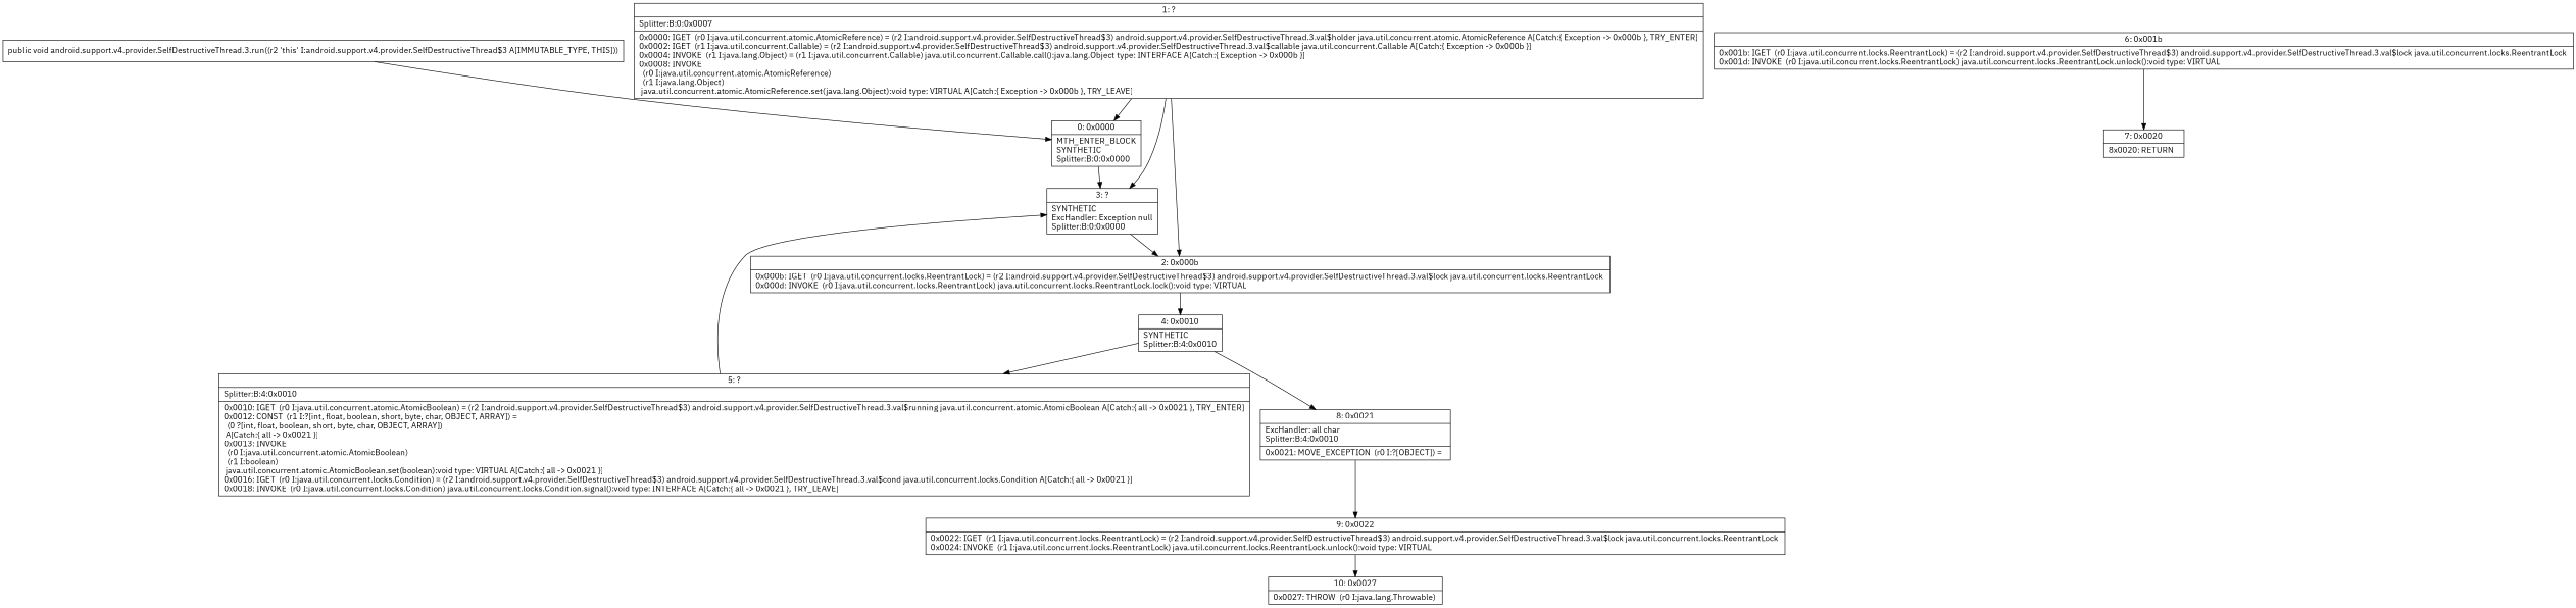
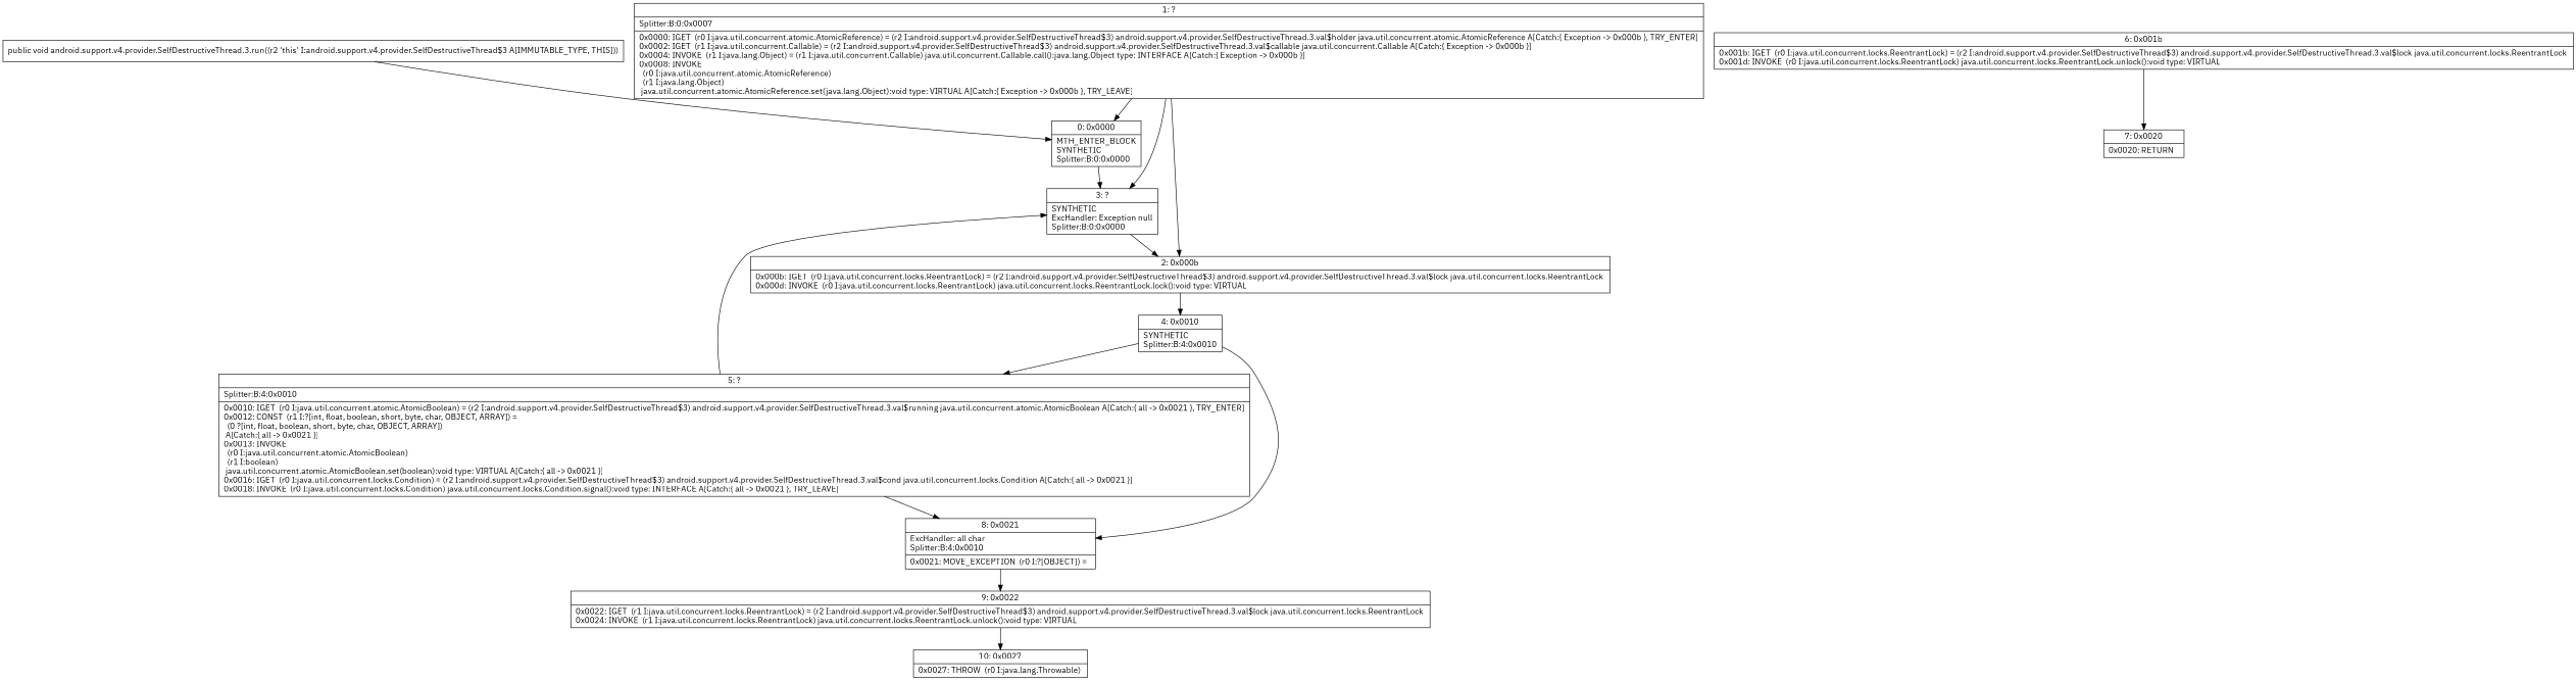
  digraph {
    fontname="IBM Plex Sans"
    node [fontname="IBM Plex Sans" shape=record]
    edge [fontname="IBM Plex Sans"]
    n1 [label="{0\:\ 0x0000|MTH_ENTER_BLOCK\lSYNTHETIC\lSplitter:B:0:0x0000\l}"]
    n2 [label="{3\:\ ?|SYNTHETIC\lExcHandler: Exception null\lSplitter:B:0:0x0000\l}"]
    n3 [label="{1\:\ ?|Splitter:B:0:0x0007\l|0x0000: IGET  (r0 I:java.util.concurrent.atomic.AtomicReference) = (r2 I:android.support.v4.provider.SelfDestructiveThread$3) android.support.v4.provider.SelfDestructiveThread.3.val$holder java.util.concurrent.atomic.AtomicReference A[Catch:\{ Exception \-\> 0x000b \}, TRY_ENTER]\l0x0002: IGET  (r1 I:java.util.concurrent.Callable) = (r2 I:android.support.v4.provider.SelfDestructiveThread$3) android.support.v4.provider.SelfDestructiveThread.3.val$callable java.util.concurrent.Callable A[Catch:\{ Exception \-\> 0x000b \}]\l0x0004: INVOKE  (r1 I:java.lang.Object) = (r1 I:java.util.concurrent.Callable) java.util.concurrent.Callable.call():java.lang.Object type: INTERFACE A[Catch:\{ Exception \-\> 0x000b \}]\l0x0008: INVOKE  \l  (r0 I:java.util.concurrent.atomic.AtomicReference)\l  (r1 I:java.lang.Object)\l java.util.concurrent.atomic.AtomicReference.set(java.lang.Object):void type: VIRTUAL A[Catch:\{ Exception \-\> 0x000b \}, TRY_LEAVE]\l}"]
    n4 [label="{2\:\ 0x000b|0x000b: IGET  (r0 I:java.util.concurrent.locks.ReentrantLock) = (r2 I:android.support.v4.provider.SelfDestructiveThread$3) android.support.v4.provider.SelfDestructiveThread.3.val$lock java.util.concurrent.locks.ReentrantLock \l0x000d: INVOKE  (r0 I:java.util.concurrent.locks.ReentrantLock) java.util.concurrent.locks.ReentrantLock.lock():void type: VIRTUAL \l}"]
    n5 [label="{4\:\ 0x0010|SYNTHETIC\lSplitter:B:4:0x0010\l}"]
    n6 [label="{5\:\ ?|Splitter:B:4:0x0010\l|0x0010: IGET  (r0 I:java.util.concurrent.atomic.AtomicBoolean) = (r2 I:android.support.v4.provider.SelfDestructiveThread$3) android.support.v4.provider.SelfDestructiveThread.3.val$running java.util.concurrent.atomic.AtomicBoolean A[Catch:\{ all \-\> 0x0021 \}, TRY_ENTER]\l0x0012: CONST  (r1 I:?[int, float, boolean, short, byte, char, OBJECT, ARRAY]) = \l  (0 ?[int, float, boolean, short, byte, char, OBJECT, ARRAY])\l A[Catch:\{ all \-\> 0x0021 \}]\l0x0013: INVOKE  \l  (r0 I:java.util.concurrent.atomic.AtomicBoolean)\l  (r1 I:boolean)\l java.util.concurrent.atomic.AtomicBoolean.set(boolean):void type: VIRTUAL A[Catch:\{ all \-\> 0x0021 \}]\l0x0016: IGET  (r0 I:java.util.concurrent.locks.Condition) = (r2 I:android.support.v4.provider.SelfDestructiveThread$3) android.support.v4.provider.SelfDestructiveThread.3.val$cond java.util.concurrent.locks.Condition A[Catch:\{ all \-\> 0x0021 \}]\l0x0018: INVOKE  (r0 I:java.util.concurrent.locks.Condition) java.util.concurrent.locks.Condition.signal():void type: INTERFACE A[Catch:\{ all \-\> 0x0021 \}, TRY_LEAVE]\l}"]
    n7 [label="{8\:\ 0x0021|ExcHandler: all char\lSplitter:B:4:0x0010\l|0x0021: MOVE_EXCEPTION  (r0 I:?[OBJECT]) =  \l}"]
    n8 [label="{9\:\ 0x0022|0x0022: IGET  (r1 I:java.util.concurrent.locks.ReentrantLock) = (r2 I:android.support.v4.provider.SelfDestructiveThread$3) android.support.v4.provider.SelfDestructiveThread.3.val$lock java.util.concurrent.locks.ReentrantLock \l0x0024: INVOKE  (r1 I:java.util.concurrent.locks.ReentrantLock) java.util.concurrent.locks.ReentrantLock.unlock():void type: VIRTUAL \l}"]
    n9 [label="{6\:\ 0x001b|0x001b: IGET  (r0 I:java.util.concurrent.locks.ReentrantLock) = (r2 I:android.support.v4.provider.SelfDestructiveThread$3) android.support.v4.provider.SelfDestructiveThread.3.val$lock java.util.concurrent.locks.ReentrantLock \l0x001d: INVOKE  (r0 I:java.util.concurrent.locks.ReentrantLock) java.util.concurrent.locks.ReentrantLock.unlock():void type: VIRTUAL \l}"]
-   n10 [label="{7\:\ 0x0020|8x0020: RETURN   \l}"]
+   n10 [label="{7\:\ 0x0020|0x0020: RETURN   \l}"]
    n11 [label="{10\:\ 0x0027|0x0027: THROW  (r0 I:java.lang.Throwable) \l}"]
    n12 [label="{public void android.support.v4.provider.SelfDestructiveThread.3.run((r2 'this' I:android.support.v4.provider.SelfDestructiveThread$3 A[IMMUTABLE_TYPE, THIS])) }"]
    n1 -> n2
    n2 -> n4
    n3 -> n1
    n3 -> n2
    n3 -> n4
    n4 -> n5
    n5 -> n6
    n5 -> n7
    n6 -> n2
+   n6 -> n7
    n7 -> n8
    n8 -> n11
    n9 -> n10
    n12 -> n1
  }
